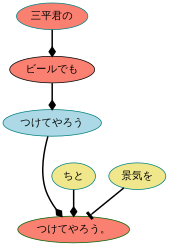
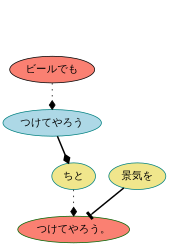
  digraph {
    node [color=teal fillcolor=salmon style=filled]
    edge [arrowhead=diamond style=bold]
-   n1 [label="三平君の"]
    n2 [color=black label="ビールでも"]
    n3 [fillcolor=lightblue label="つけてやろう"]
    n4 [color=darkgreen label="つけてやろう。"]
    n5 [fillcolor=khaki label="ちと"]
    n6 [fillcolor=khaki label="景気を"]
-   n1 -> n2
-   n2 -> n3
-   n3 -> n4
-   n5 -> n4
+   n2 -> n3 [style=dotted]
+   n3 -> n5
+   n5 -> n4 [style=dotted]
    n6 -> n4 [arrowhead=tee]
  }
